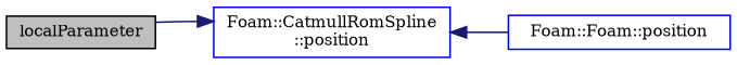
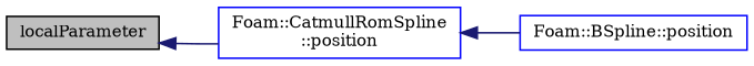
  digraph {
    fontname="DejaVu Serif"
    rankdir=LR
    node [color=blue fontname="DejaVu Serif" fontsize=10 shape=record]
    edge [color=midnightblue dir=back fontname="DejaVu Serif" fontsize=10 labelfontname=FreeSans labelfontsize=10 style=solid]
    n1 [color=black fillcolor=grey75 fontcolor=black height=0.2 label=localParameter style=filled width=0.4]
    n2 [height=0.2 label="Foam::CatmullRomSpline\l::position" width=0.4]
-   n3 [height=0.2 label="Foam::Foam::position" width=0.4]
-   n2 -> n1
+   n3 [height=0.2 label="Foam::BSpline::position" width=0.4]
+   n1 -> n2
    n2 -> n3
  }
